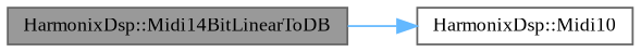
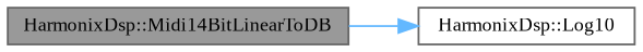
  digraph {
    rankdir=LR
    fontname="Liberation Serif"
    node [fontname="Liberation Serif" fontsize=10 shape=box style=filled]
    n1 [color=gray40 fillcolor=grey60 fontcolor=black height=0.2 label="HarmonixDsp::Midi14BitLinearToDB" width=0.4]
-   n2 [color=grey40 fillcolor=white height=0.2 label="HarmonixDsp::Midi10" width=0.4]
+   n2 [color=grey40 fillcolor=white height=0.2 label="HarmonixDsp::Log10" width=0.4]
    n1 -> n2 [color=steelblue1 fontname="Liberation Serif" fontsize=10 labelfontname=Helvetica labelfontsize=10 style=solid]
  }
